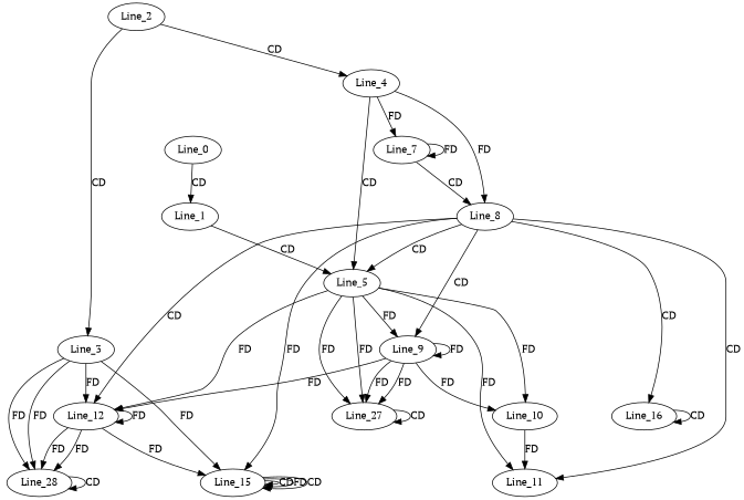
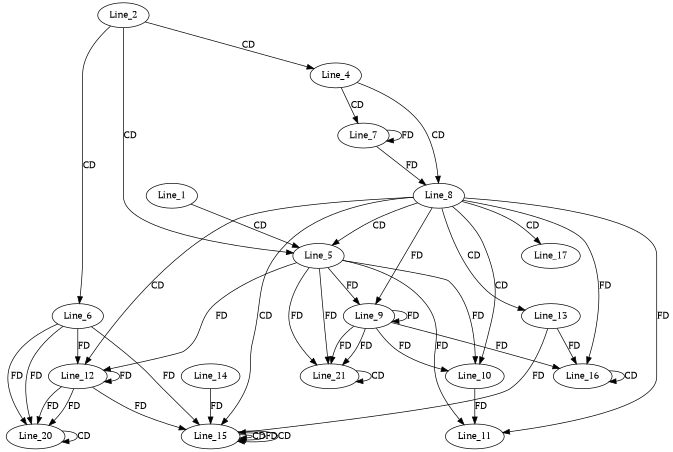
  digraph {
    fontname="PT Serif"
    node [fontname="PT Serif"]
    edge [fontname="PT Serif"]
-   Line_0
    Line_1
    Line_5
    Line_2
-   Line_3
+   Line_3 [label=Line_6]
    Line_4
    Line_12
    Line_15
-   Line_20 [label=Line_28]
+   Line_20
    Line_7
    Line_8
    Line_9
    Line_10
    Line_11
-   Line_21 [label=Line_27]
+   Line_21
+   Line_13
    Line_16
-   Line_0 -> Line_1 [label=CD]
+   Line_17
+   Line_14
    Line_1 -> Line_5 [label=CD]
    Line_5 -> Line_12 [label=FD]
    Line_5 -> Line_9 [label=FD]
    Line_5 -> Line_10 [label=FD]
    Line_5 -> Line_11 [label=FD]
    Line_5 -> Line_21 [label=FD]
    Line_5 -> Line_21 [label=FD]
-   Line_4 -> Line_5 [label=CD]
+   Line_2 -> Line_5 [label=CD]
    Line_2 -> Line_3 [label=CD]
    Line_2 -> Line_4 [label=CD]
    Line_3 -> Line_12 [label=FD]
    Line_3 -> Line_15 [label=FD]
    Line_3 -> Line_20 [label=FD]
    Line_3 -> Line_20 [label=FD]
-   Line_4 -> Line_7 [label=FD]
-   Line_4 -> Line_8 [label=FD]
+   Line_4 -> Line_7 [label=CD]
+   Line_4 -> Line_8 [label=CD]
    Line_12 -> Line_12 [label=FD]
    Line_12 -> Line_15 [label=FD]
    Line_12 -> Line_20 [label=FD]
    Line_12 -> Line_20 [label=FD]
    Line_15 -> Line_15 [label=CD]
    Line_15 -> Line_15 [label=FD]
    Line_15 -> Line_15 [label=CD]
    Line_20 -> Line_20 [label=CD]
    Line_7 -> Line_7 [label=FD]
-   Line_7 -> Line_8 [label=CD]
+   Line_7 -> Line_8 [label=FD]
    Line_8 -> Line_5 [label=CD]
    Line_8 -> Line_12 [label=CD]
-   Line_8 -> Line_15 [label=FD]
-   Line_8 -> Line_9 [label=CD]
-   Line_8 -> Line_11 [label=CD]
-   Line_8 -> Line_16 [label=CD]
-   Line_9 -> Line_12 [label=FD]
+   Line_8 -> Line_15 [label=CD]
+   Line_8 -> Line_9 [label=FD]
+   Line_8 -> Line_10 [label=CD]
+   Line_8 -> Line_11 [label=FD]
+   Line_8 -> Line_13 [label=CD]
+   Line_8 -> Line_16 [label=FD]
+   Line_8 -> Line_17 [label=CD]
+   Line_9 -> Line_16 [label=FD]
    Line_9 -> Line_9 [label=FD]
    Line_9 -> Line_10 [label=FD]
    Line_9 -> Line_21 [label=FD]
    Line_9 -> Line_21 [label=FD]
    Line_10 -> Line_11 [label=FD]
    Line_21 -> Line_21 [label=CD]
+   Line_13 -> Line_15 [label=FD]
+   Line_13 -> Line_16 [label=FD]
    Line_16 -> Line_16 [label=CD]
+   Line_14 -> Line_15 [label=FD]
  }
